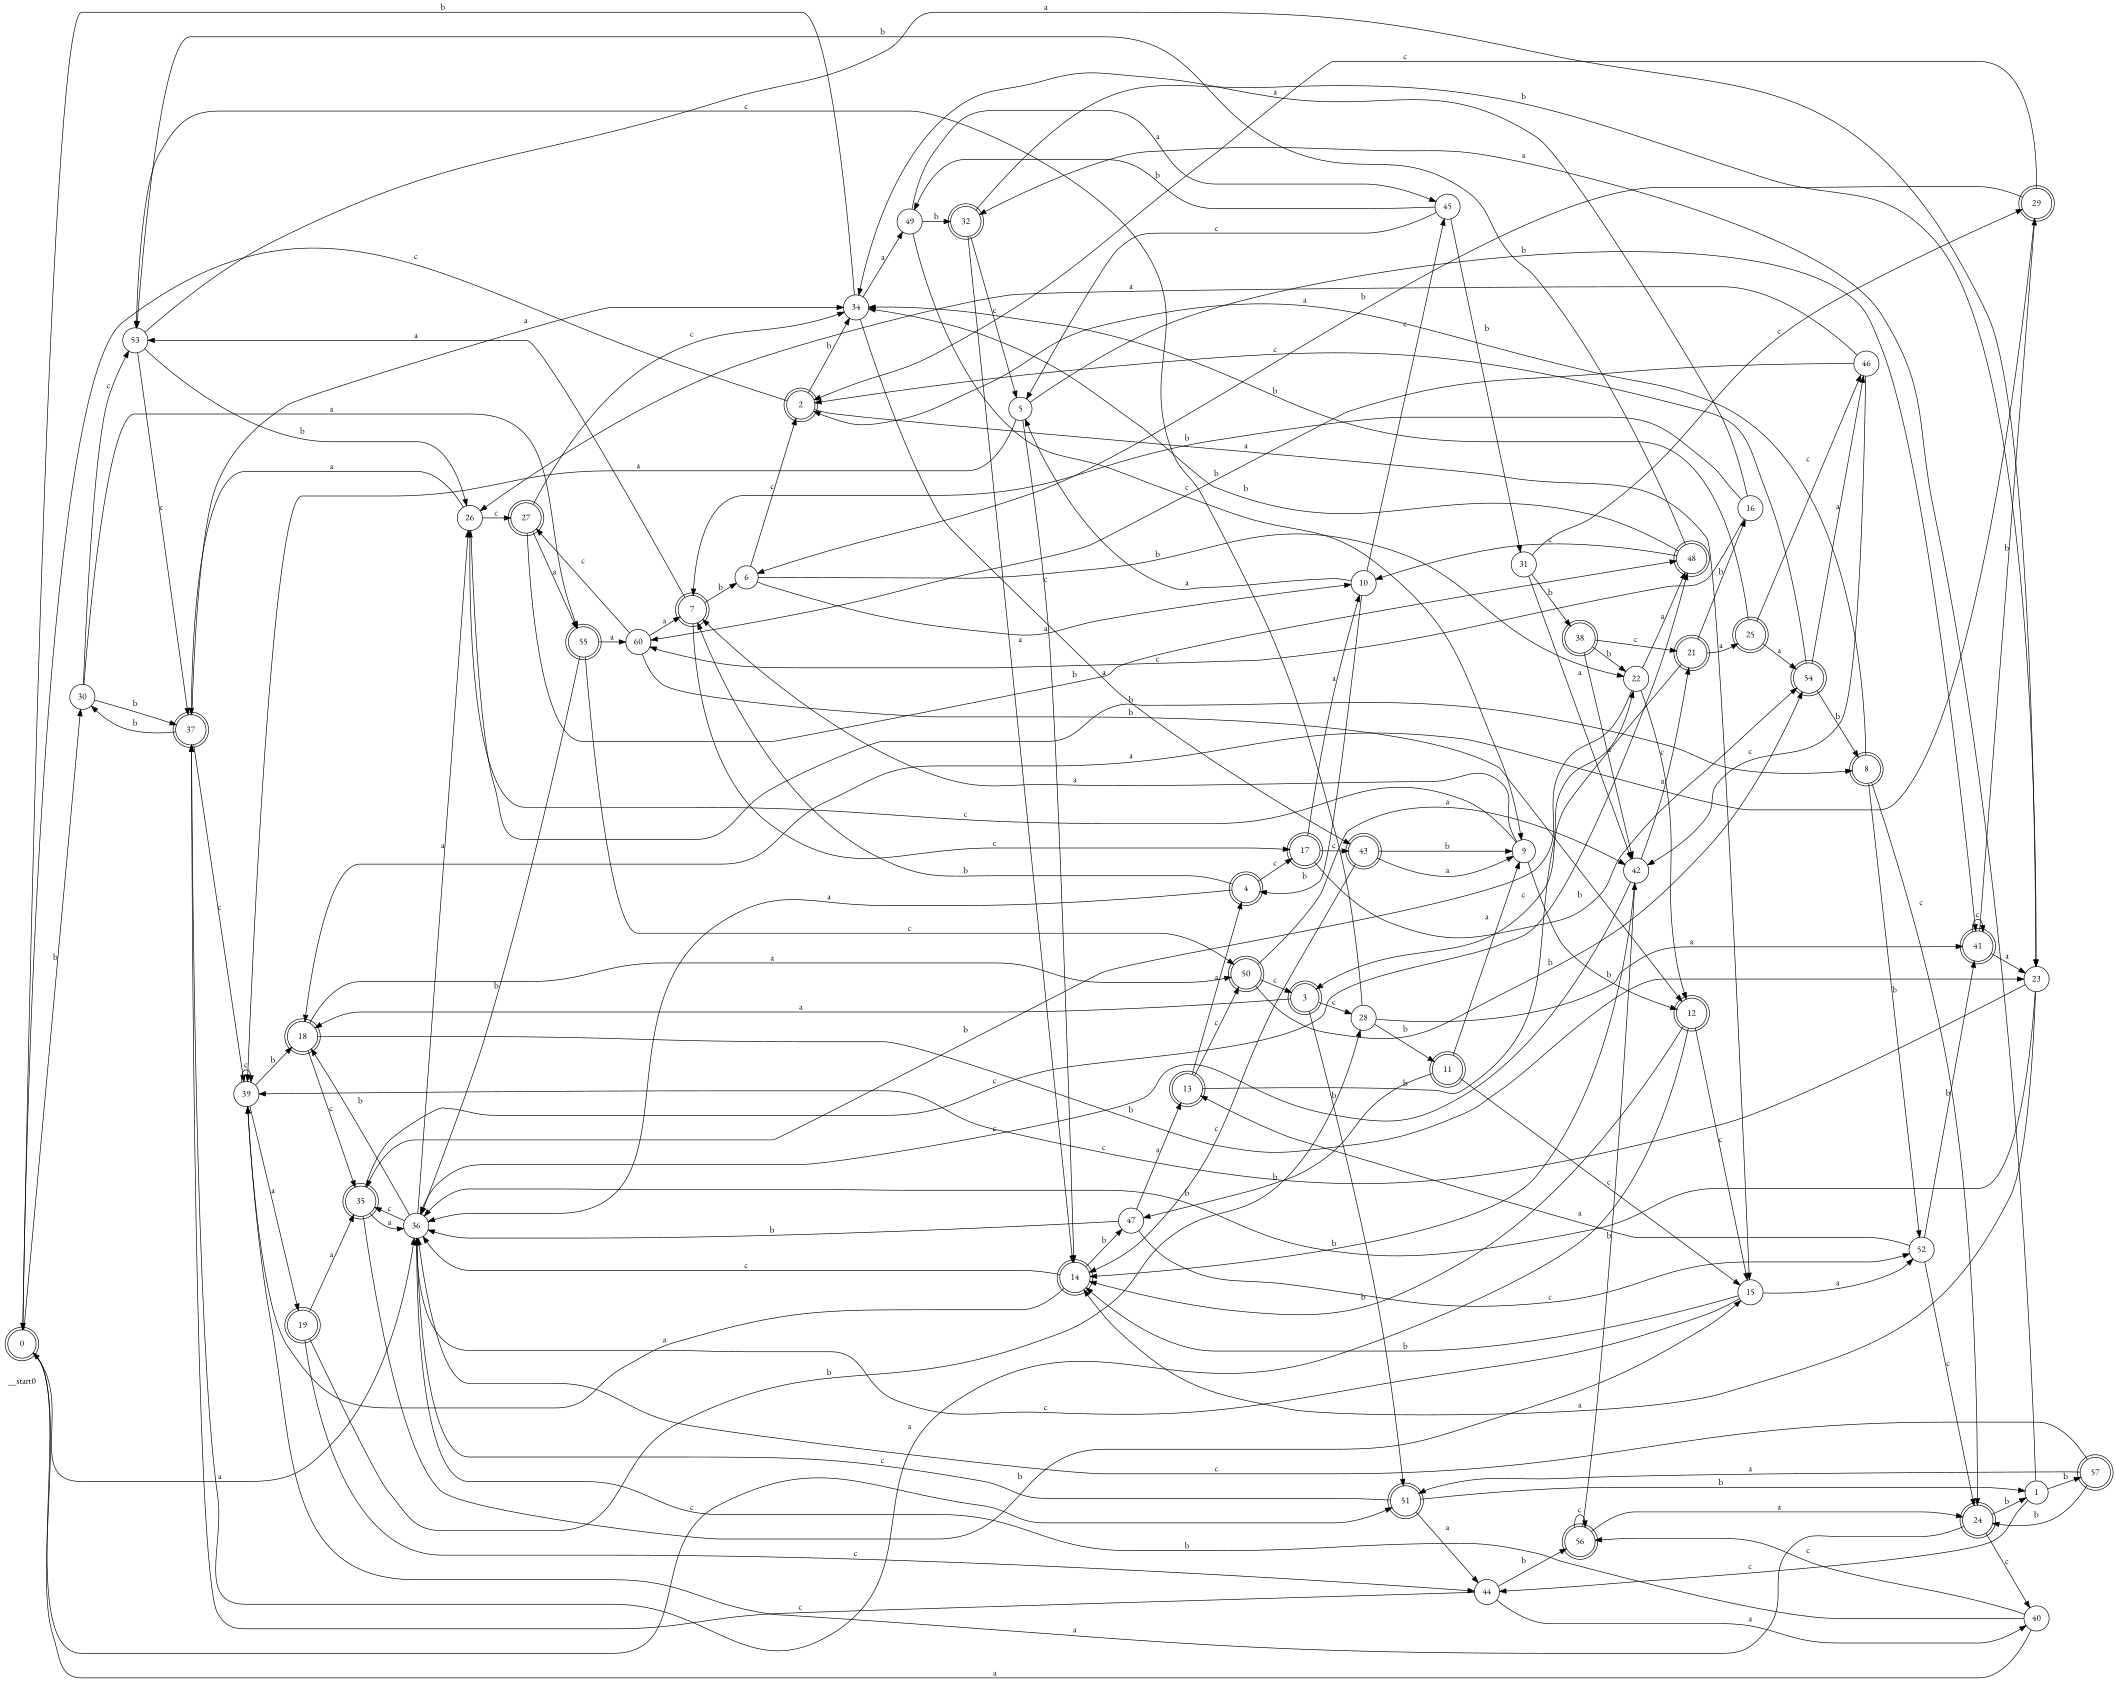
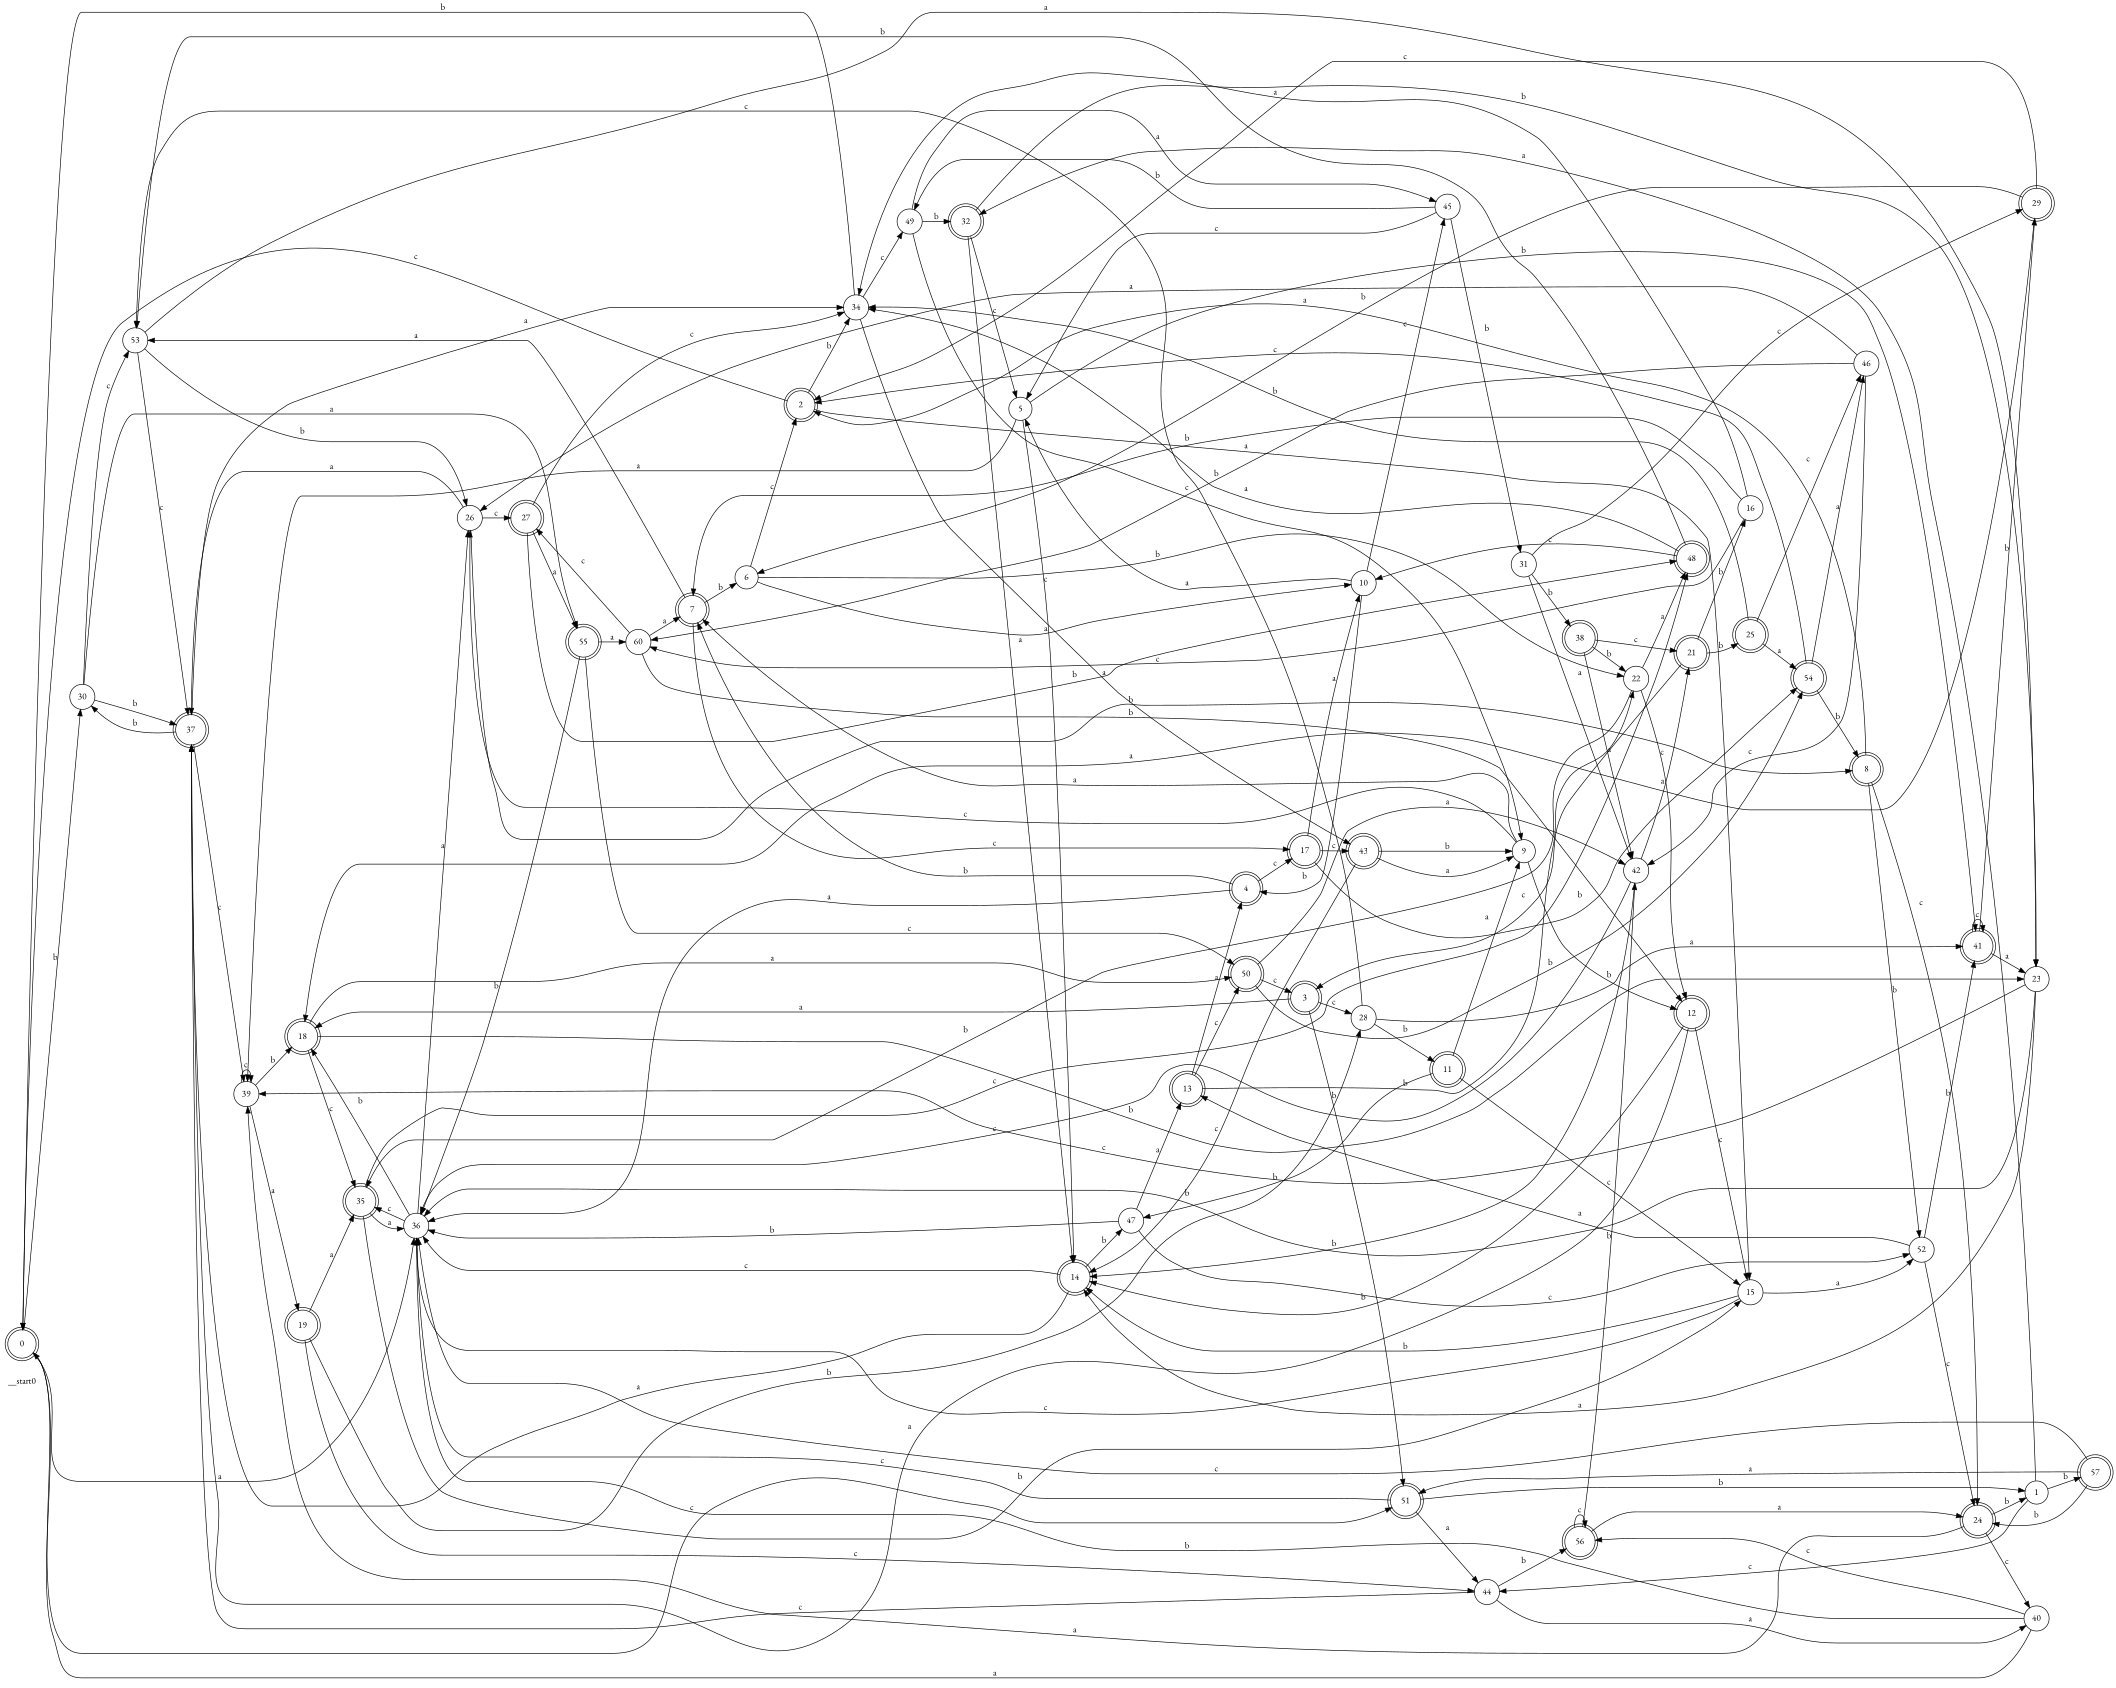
  digraph {
    fontname="EB Garamond"
    rankdir=LR
    node [fontname="EB Garamond" shape=doublecircle color=black fillcolor=white style="rounded,filled"]
    edge [fontname="EB Garamond"]
    __start0 [shape=none color="" fillcolor="" style=""]
    n2 [label=0]
    n3 [label=30 shape=circle style=filled]
    n4 [label=36 shape=circle style=filled]
    n5 [label=51]
    n6 [label=53 shape=circle style=filled]
    n7 [label=37]
    n8 [label=55]
    n9 [label=18]
    n10 [label=26 shape=circle style=filled]
    n11 [label=35]
    n12 [label=1 shape=circle style=filled]
    n13 [label=44 shape=circle style=filled]
    n14 [label=32]
    n15 [label=57]
    n16 [label=5 shape=circle style=filled]
    n17 [label=14]
    n18 [label=23 shape=circle style=filled]
    n19 [label=40 shape=circle style=filled]
    n20 [label=56]
    n21 [label=24]
    n22 [label=2]
    n23 [label=15 shape=circle style=filled]
    n24 [label=34 shape=circle style=filled]
    n25 [label=52 shape=circle style=filled]
    n26 [label=43]
    n27 [label=49 shape=circle style=filled]
    n28 [label=3]
    n29 [label=28 shape=circle style=filled]
    n30 [label=50]
    n31 [label=41]
    n32 [label=11]
    n33 [label=4]
    n34 [label=7]
    n35 [label=17]
    n36 [label=6 shape=circle style=filled]
    n37 [label=10 shape=circle style=filled]
    n38 [label=54]
    n39 [label=39 shape=circle style=filled]
    n40 [label=47 shape=circle style=filled]
    n41 [label=19]
    n42 [label=29]
    n43 [label=22 shape=circle style=filled]
    n44 [label=45 shape=circle style=filled]
    n45 [label=12]
    n46 [label=48]
    n47 [label=8]
    n48 [label=13]
    n49 [label=9 shape=circle style=filled]
    n50 [label=27]
    n51 [label=31 shape=circle style=filled]
    n52 [label=42 shape=circle style=filled]
    n53 [label=16 shape=circle style=filled]
    n54 [label=60 shape=circle style=filled]
    n55 [label=46 shape=circle style=filled]
    n56 [label=21]
    n57 [label=25]
    n58 [label=38]
    n2 -> n3 [label=b]
    n2 -> n4 [label=a]
    n2 -> n5 [label=c]
    n3 -> n6 [label=c]
    n3 -> n7 [label=b]
    n3 -> n8 [label=a]
    n4 -> n9 [label=b]
    n4 -> n10 [label=a]
    n4 -> n11 [label=c]
    n5 -> n4 [label=c]
    n5 -> n12 [label=b]
    n5 -> n13 [label=a]
    n6 -> n7 [label=c]
    n6 -> n10 [label=b]
    n6 -> n18 [label=a]
    n7 -> n3 [label=b]
    n7 -> n24 [label=a]
    n7 -> n39 [label=c]
    n8 -> n4 [label=b]
    n8 -> n30 [label=c]
    n8 -> n54 [label=a]
    n9 -> n11 [label=c]
    n9 -> n18 [label=b]
    n9 -> n30 [label=a]
    n10 -> n7 [label=a]
    n10 -> n47 [label=b]
    n10 -> n50 [label=c]
    n11 -> n4 [label=a]
    n11 -> n23 [label=b]
    n11 -> n46 [label=c]
    n12 -> n13 [label=c]
    n12 -> n14 [label=a]
    n12 -> n15 [label=b]
    n13 -> n7 [label=c]
    n13 -> n19 [label=a]
    n13 -> n20 [label=b]
    n14 -> n16 [label=c]
    n14 -> n17 [label=a]
    n14 -> n18 [label=b]
    n15 -> n4 [label=c]
    n15 -> n5 [label=a]
    n15 -> n21 [label=b]
    n16 -> n17 [label=c]
    n16 -> n31 [label=b]
    n16 -> n39 [label=a]
    n17 -> n4 [label=c]
-   n17 -> n39 [label=a]
+   n17 -> n7 [label=a]
    n17 -> n40 [label=b]
    n18 -> n4 [label=b]
    n18 -> n17 [label=a]
    n18 -> n39 [label=c]
    n19 -> n2 [label=a]
    n19 -> n4 [label=b]
    n19 -> n20 [label=c]
    n20 -> n20 [label=c]
    n20 -> n21 [label=a]
    n20 -> n52 [label=b]
    n21 -> n12 [label=b]
    n21 -> n19 [label=c]
    n21 -> n39 [label=a]
    n22 -> n2 [label=c]
    n22 -> n23 [label=a]
    n22 -> n24 [label=b]
    n23 -> n4 [label=c]
    n23 -> n17 [label=b]
    n23 -> n25 [label=a]
    n24 -> n2 [label=b]
    n24 -> n26 [label=a]
-   n24 -> n27 [label=a]
+   n24 -> n27 [label=c]
    n25 -> n21 [label=c]
    n25 -> n31 [label=b]
    n25 -> n48 [label=a]
    n26 -> n17 [label=c]
    n26 -> n49 [label=a]
    n26 -> n49 [label=b]
    n27 -> n14 [label=b]
    n27 -> n44 [label=a]
    n27 -> n49 [label=c]
    n28 -> n5 [label=b]
    n28 -> n9 [label=a]
    n28 -> n29 [label=c]
    n29 -> n6 [label=c]
    n29 -> n31 [label=a]
    n29 -> n32 [label=b]
    n30 -> n28 [label=c]
    n30 -> n38 [label=b]
    n30 -> n52 [label=a]
    n31 -> n18 [label=a]
    n31 -> n31 [label=c]
    n31 -> n42 [label=b]
    n32 -> n23 [label=c]
    n32 -> n40 [label=b]
    n32 -> n49 [label=a]
    n33 -> n4 [label=a]
    n33 -> n34 [label=b]
    n33 -> n35 [label=c]
    n34 -> n6 [label=a]
    n34 -> n35 [label=c]
    n34 -> n36 [label=b]
    n35 -> n26 [label=c]
    n35 -> n37 [label=a]
    n35 -> n38 [label=b]
    n36 -> n22 [label=c]
    n36 -> n37 [label=a]
    n36 -> n43 [label=b]
    n37 -> n16 [label=a]
    n37 -> n33 [label=b]
    n37 -> n44 [label=c]
    n38 -> n22 [label=c]
    n38 -> n47 [label=b]
    n38 -> n55 [label=a]
    n39 -> n9 [label=b]
    n39 -> n39 [label=c]
    n39 -> n41 [label=a]
    n40 -> n4 [label=b]
    n40 -> n25 [label=c]
    n40 -> n48 [label=a]
    n41 -> n11 [label=a]
    n41 -> n13 [label=c]
    n41 -> n29 [label=b]
    n42 -> n9 [label=a]
    n42 -> n22 [label=c]
    n42 -> n36 [label=b]
    n43 -> n11 [label=b]
    n43 -> n45 [label=c]
    n43 -> n46 [label=a]
    n44 -> n16 [label=c]
    n44 -> n27 [label=b]
    n44 -> n51 [label=b]
    n45 -> n7 [label=a]
    n45 -> n17 [label=b]
    n45 -> n23 [label=c]
    n46 -> n6 [label=b]
-   n46 -> n24 [label=b]
+   n46 -> n24 [label=a]
    n46 -> n37 [label=c]
    n47 -> n21 [label=c]
    n47 -> n22 [label=a]
    n47 -> n25 [label=b]
    n48 -> n30 [label=c]
    n48 -> n33 [label=a]
    n48 -> n43 [label=b]
    n49 -> n10 [label=c]
    n49 -> n34 [label=a]
    n49 -> n45 [label=b]
    n50 -> n8 [label=a]
    n50 -> n24 [label=c]
    n50 -> n46 [label=b]
    n51 -> n42 [label=c]
    n51 -> n52 [label=a]
    n51 -> n58 [label=b]
    n52 -> n4 [label=c]
    n52 -> n17 [label=b]
    n52 -> n56 [label=a]
    n53 -> n24 [label=a]
    n53 -> n34 [label=b]
    n53 -> n54 [label=c]
    n54 -> n34 [label=a]
    n54 -> n45 [label=b]
    n54 -> n50 [label=c]
    n55 -> n10 [label=a]
    n55 -> n52 [label=c]
    n55 -> n54 [label=b]
    n56 -> n28 [label=c]
    n56 -> n53 [label=b]
-   n56 -> n57 [label=a]
+   n56 -> n57 [label=b]
    n57 -> n24 [label=b]
    n57 -> n38 [label=a]
    n57 -> n55 [label=c]
    n58 -> n43 [label=b]
    n58 -> n52 [label=a]
    n58 -> n56 [label=c]
  }
